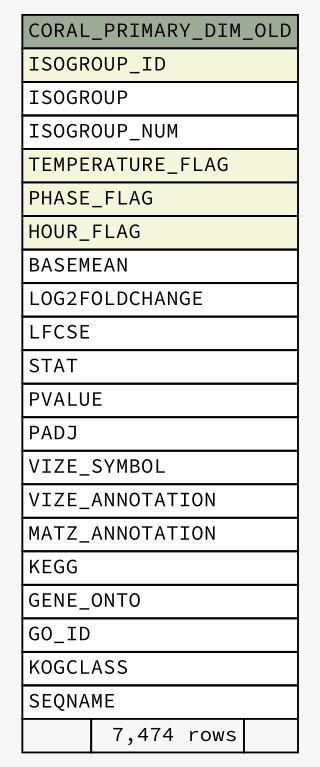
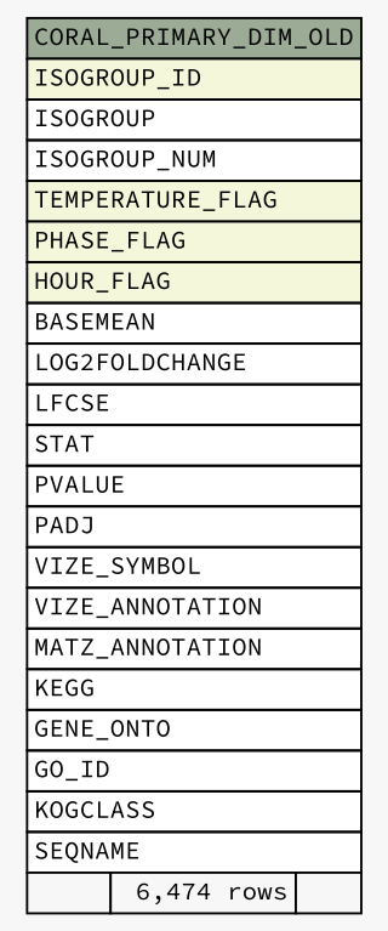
  digraph {
    bgcolor="#f7f7f7"
    fontname="Source Code Pro"
    fontsize=11
    nodesep=0.18
    rankdir=RL
    ranksep=0.46
-   n1 [fontname="Source Code Pro" fontsize=11 label=<     <TABLE BORDER="0" CELLBORDER="1" CELLSPACING="0" BGCOLOR="#ffffff">       <TR><TD COLSPAN="3" BGCOLOR="#9bab96" ALIGN="CENTER">CORAL_PRIMARY_DIM_OLD</TD></TR>       <TR><TD PORT="ISOGROUP_ID" COLSPAN="3" BGCOLOR="#f4f7da" ALIGN="LEFT">ISOGROUP_ID</TD></TR>       <TR><TD PORT="ISOGROUP" COLSPAN="3" ALIGN="LEFT">ISOGROUP</TD></TR>       <TR><TD PORT="ISOGROUP_NUM" COLSPAN="3" ALIGN="LEFT">ISOGROUP_NUM</TD></TR>       <TR><TD PORT="TEMPERATURE_FLAG" COLSPAN="3" BGCOLOR="#f4f7da" ALIGN="LEFT">TEMPERATURE_FLAG</TD></TR>       <TR><TD PORT="PHASE_FLAG" COLSPAN="3" BGCOLOR="#f4f7da" ALIGN="LEFT">PHASE_FLAG</TD></TR>       <TR><TD PORT="HOUR_FLAG" COLSPAN="3" BGCOLOR="#f4f7da" ALIGN="LEFT">HOUR_FLAG</TD></TR>       <TR><TD PORT="BASEMEAN" COLSPAN="3" ALIGN="LEFT">BASEMEAN</TD></TR>       <TR><TD PORT="LOG2FOLDCHANGE" COLSPAN="3" ALIGN="LEFT">LOG2FOLDCHANGE</TD></TR>       <TR><TD PORT="LFCSE" COLSPAN="3" ALIGN="LEFT">LFCSE</TD></TR>       <TR><TD PORT="STAT" COLSPAN="3" ALIGN="LEFT">STAT</TD></TR>       <TR><TD PORT="PVALUE" COLSPAN="3" ALIGN="LEFT">PVALUE</TD></TR>       <TR><TD PORT="PADJ" COLSPAN="3" ALIGN="LEFT">PADJ</TD></TR>       <TR><TD PORT="VIZE_SYMBOL" COLSPAN="3" ALIGN="LEFT">VIZE_SYMBOL</TD></TR>       <TR><TD PORT="VIZE_ANNOTATION" COLSPAN="3" ALIGN="LEFT">VIZE_ANNOTATION</TD></TR>       <TR><TD PORT="MATZ_ANNOTATION" COLSPAN="3" ALIGN="LEFT">MATZ_ANNOTATION</TD></TR>       <TR><TD PORT="KEGG" COLSPAN="3" ALIGN="LEFT">KEGG</TD></TR>       <TR><TD PORT="GENE_ONTO" COLSPAN="3" ALIGN="LEFT">GENE_ONTO</TD></TR>       <TR><TD PORT="GO_ID" COLSPAN="3" ALIGN="LEFT">GO_ID</TD></TR>       <TR><TD PORT="KOGCLASS" COLSPAN="3" ALIGN="LEFT">KOGCLASS</TD></TR>       <TR><TD PORT="SEQNAME" COLSPAN="3" ALIGN="LEFT">SEQNAME</TD></TR>       <TR><TD ALIGN="LEFT" BGCOLOR="#f7f7f7">  </TD><TD ALIGN="RIGHT" BGCOLOR="#f7f7f7">7,474 rows</TD><TD ALIGN="RIGHT" BGCOLOR="#f7f7f7">  </TD></TR>     </TABLE>> shape=plaintext]
+   n1 [fontname="Source Code Pro" fontsize=11 label=<     <TABLE BORDER="0" CELLBORDER="1" CELLSPACING="0" BGCOLOR="#ffffff">       <TR><TD COLSPAN="3" BGCOLOR="#9bab96" ALIGN="CENTER">CORAL_PRIMARY_DIM_OLD</TD></TR>       <TR><TD PORT="ISOGROUP_ID" COLSPAN="3" BGCOLOR="#f4f7da" ALIGN="LEFT">ISOGROUP_ID</TD></TR>       <TR><TD PORT="ISOGROUP" COLSPAN="3" ALIGN="LEFT">ISOGROUP</TD></TR>       <TR><TD PORT="ISOGROUP_NUM" COLSPAN="3" ALIGN="LEFT">ISOGROUP_NUM</TD></TR>       <TR><TD PORT="TEMPERATURE_FLAG" COLSPAN="3" BGCOLOR="#f4f7da" ALIGN="LEFT">TEMPERATURE_FLAG</TD></TR>       <TR><TD PORT="PHASE_FLAG" COLSPAN="3" BGCOLOR="#f4f7da" ALIGN="LEFT">PHASE_FLAG</TD></TR>       <TR><TD PORT="HOUR_FLAG" COLSPAN="3" BGCOLOR="#f4f7da" ALIGN="LEFT">HOUR_FLAG</TD></TR>       <TR><TD PORT="BASEMEAN" COLSPAN="3" ALIGN="LEFT">BASEMEAN</TD></TR>       <TR><TD PORT="LOG2FOLDCHANGE" COLSPAN="3" ALIGN="LEFT">LOG2FOLDCHANGE</TD></TR>       <TR><TD PORT="LFCSE" COLSPAN="3" ALIGN="LEFT">LFCSE</TD></TR>       <TR><TD PORT="STAT" COLSPAN="3" ALIGN="LEFT">STAT</TD></TR>       <TR><TD PORT="PVALUE" COLSPAN="3" ALIGN="LEFT">PVALUE</TD></TR>       <TR><TD PORT="PADJ" COLSPAN="3" ALIGN="LEFT">PADJ</TD></TR>       <TR><TD PORT="VIZE_SYMBOL" COLSPAN="3" ALIGN="LEFT">VIZE_SYMBOL</TD></TR>       <TR><TD PORT="VIZE_ANNOTATION" COLSPAN="3" ALIGN="LEFT">VIZE_ANNOTATION</TD></TR>       <TR><TD PORT="MATZ_ANNOTATION" COLSPAN="3" ALIGN="LEFT">MATZ_ANNOTATION</TD></TR>       <TR><TD PORT="KEGG" COLSPAN="3" ALIGN="LEFT">KEGG</TD></TR>       <TR><TD PORT="GENE_ONTO" COLSPAN="3" ALIGN="LEFT">GENE_ONTO</TD></TR>       <TR><TD PORT="GO_ID" COLSPAN="3" ALIGN="LEFT">GO_ID</TD></TR>       <TR><TD PORT="KOGCLASS" COLSPAN="3" ALIGN="LEFT">KOGCLASS</TD></TR>       <TR><TD PORT="SEQNAME" COLSPAN="3" ALIGN="LEFT">SEQNAME</TD></TR>       <TR><TD ALIGN="LEFT" BGCOLOR="#f7f7f7">  </TD><TD ALIGN="RIGHT" BGCOLOR="#f7f7f7">6,474 rows</TD><TD ALIGN="RIGHT" BGCOLOR="#f7f7f7">  </TD></TR>     </TABLE>> shape=plaintext]
  }
